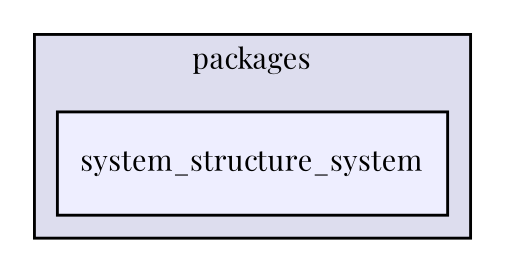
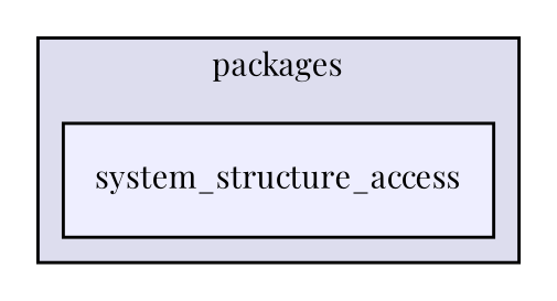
  digraph {
    compound=true
    fontname="Playfair Display"
-   n1 [fillcolor="#eeeeff" fontname="Playfair Display" fontsize=10 label=system_structure_system pencolor=black shape=box style=filled]
+   n1 [fillcolor="#eeeeff" fontname="Playfair Display" fontsize=10 label=system_structure_access pencolor=black shape=box style=filled]
    subgraph cluster_1 {
      bgcolor="#ddddee"
      fontsize=10
      label=packages
      pencolor=black
      n1
    }
  }
